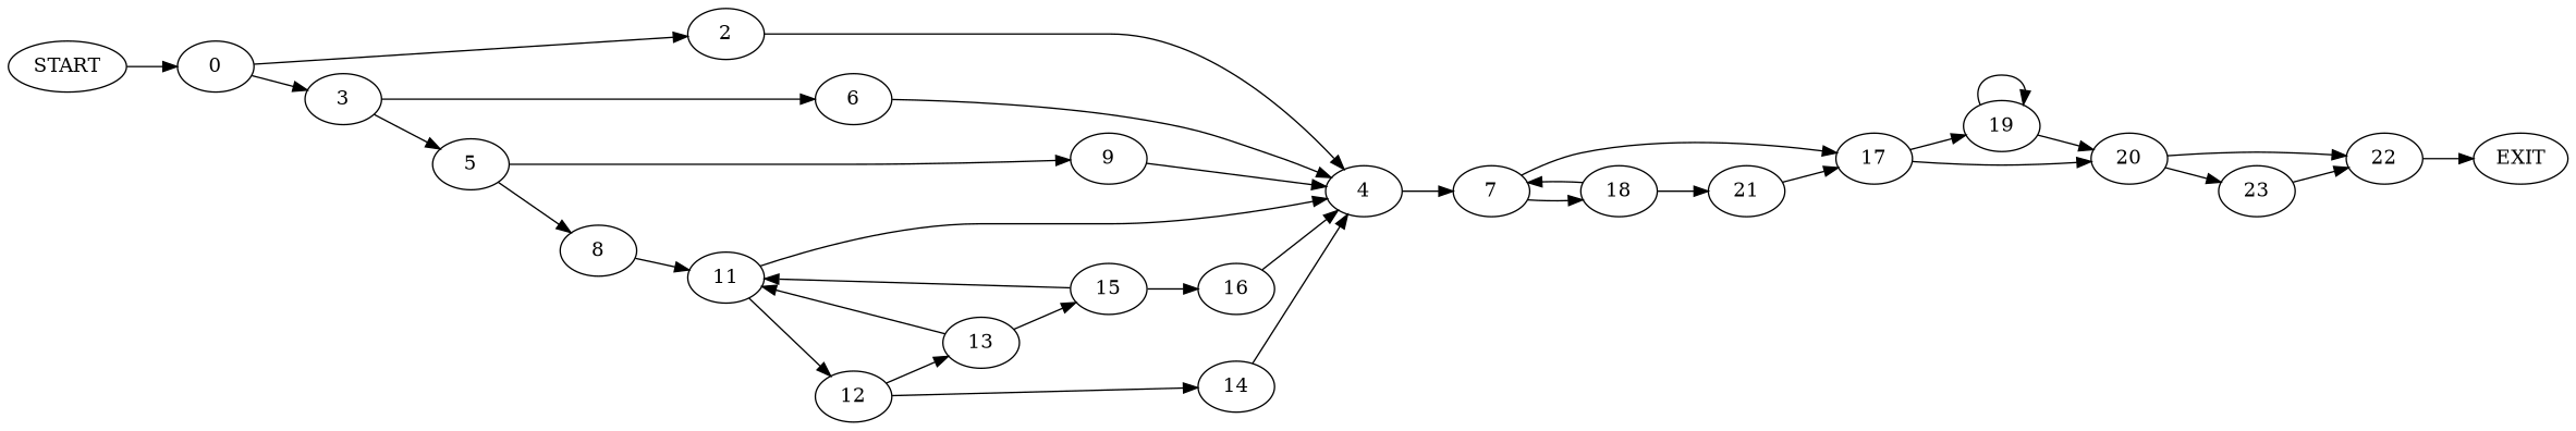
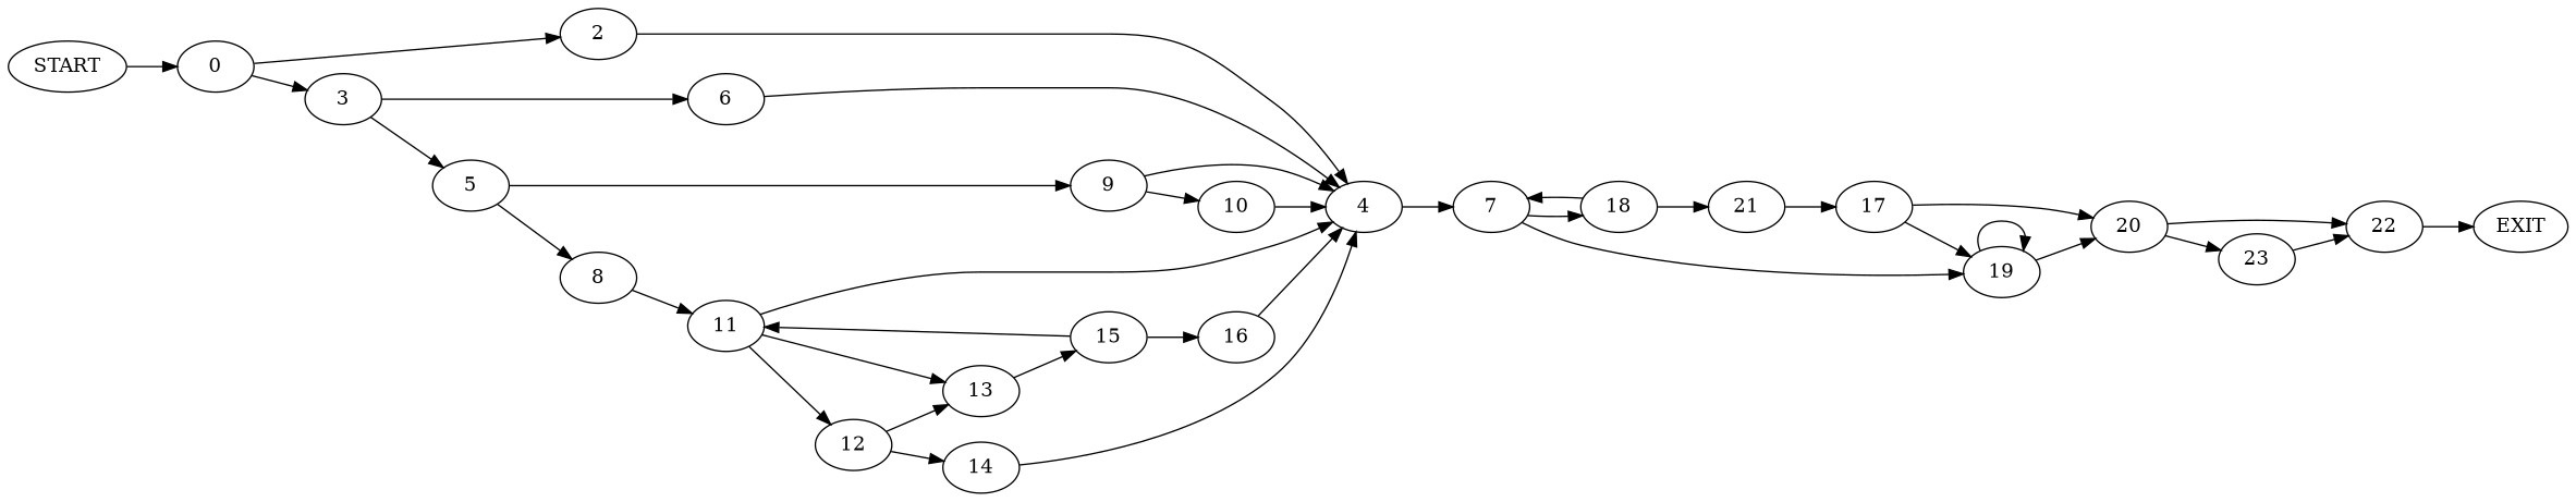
  digraph {
    rankdir=LR
    n1 [label=START]
    n2 [label=0]
    2
    3
    n5 [label=EXIT]
    4
    5
    6
    7
    8
    9
    17
    18
    11
+   10
    19
    20
    21
    12
    13
    14
    15
    16
    22
    23
    n1 -> n2
    n2 -> 2
    n2 -> 3
    2 -> 4
    3 -> 5
    3 -> 6
    4 -> 7
    5 -> 8
    5 -> 9
    6 -> 4
-   7 -> 17
+   7 -> 19
    7 -> 18
    8 -> 11
    9 -> 4
+   9 -> 10
    17 -> 19
    17 -> 20
    18 -> 7
    18 -> 21
    11 -> 4
    11 -> 12
+   10 -> 4
    19 -> 19
    19 -> 20
    20 -> 22
    20 -> 23
    21 -> 17
    12 -> 13
    12 -> 14
-   13 -> 11
+   11 -> 13
    13 -> 15
    14 -> 4
    15 -> 11
    15 -> 16
    16 -> 4
    22 -> n5
    23 -> 22
  }
